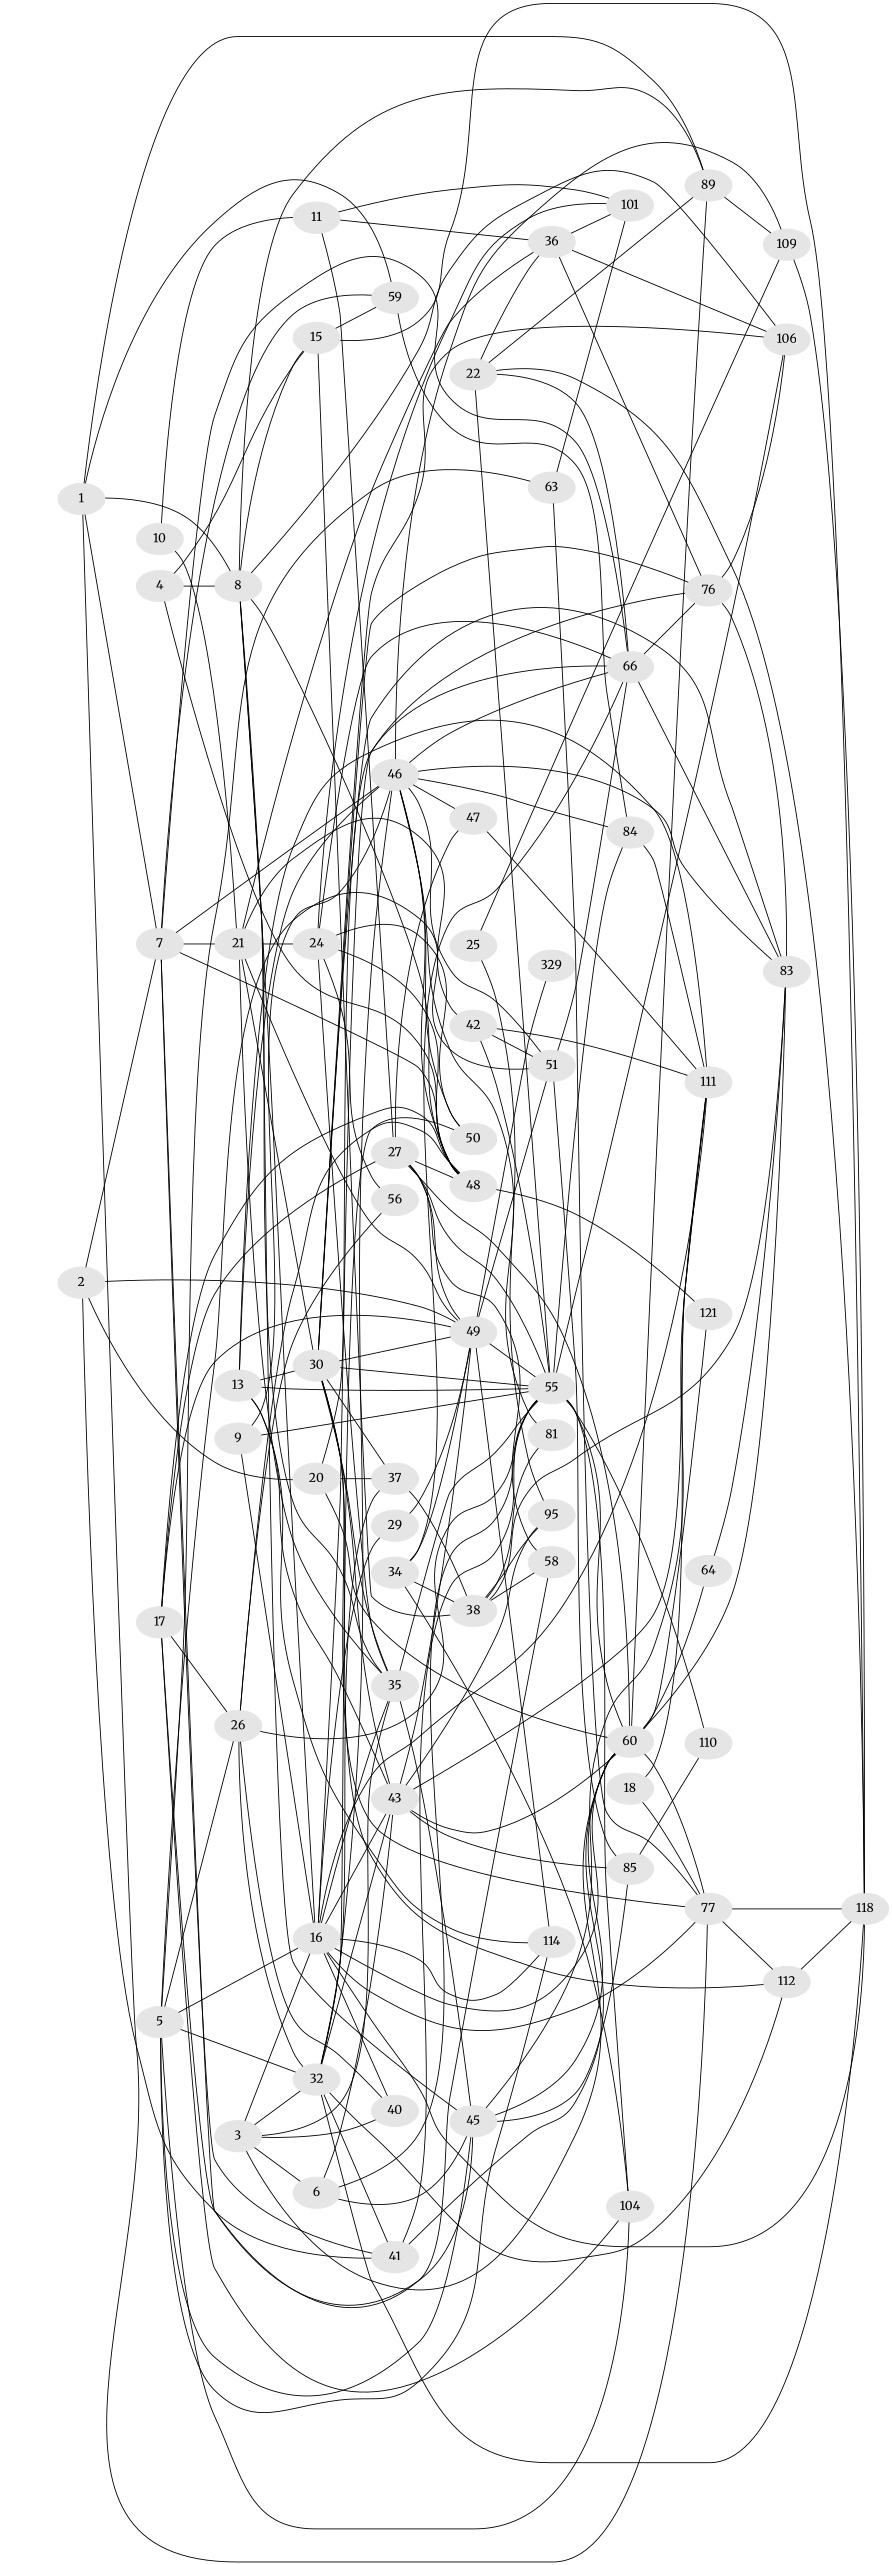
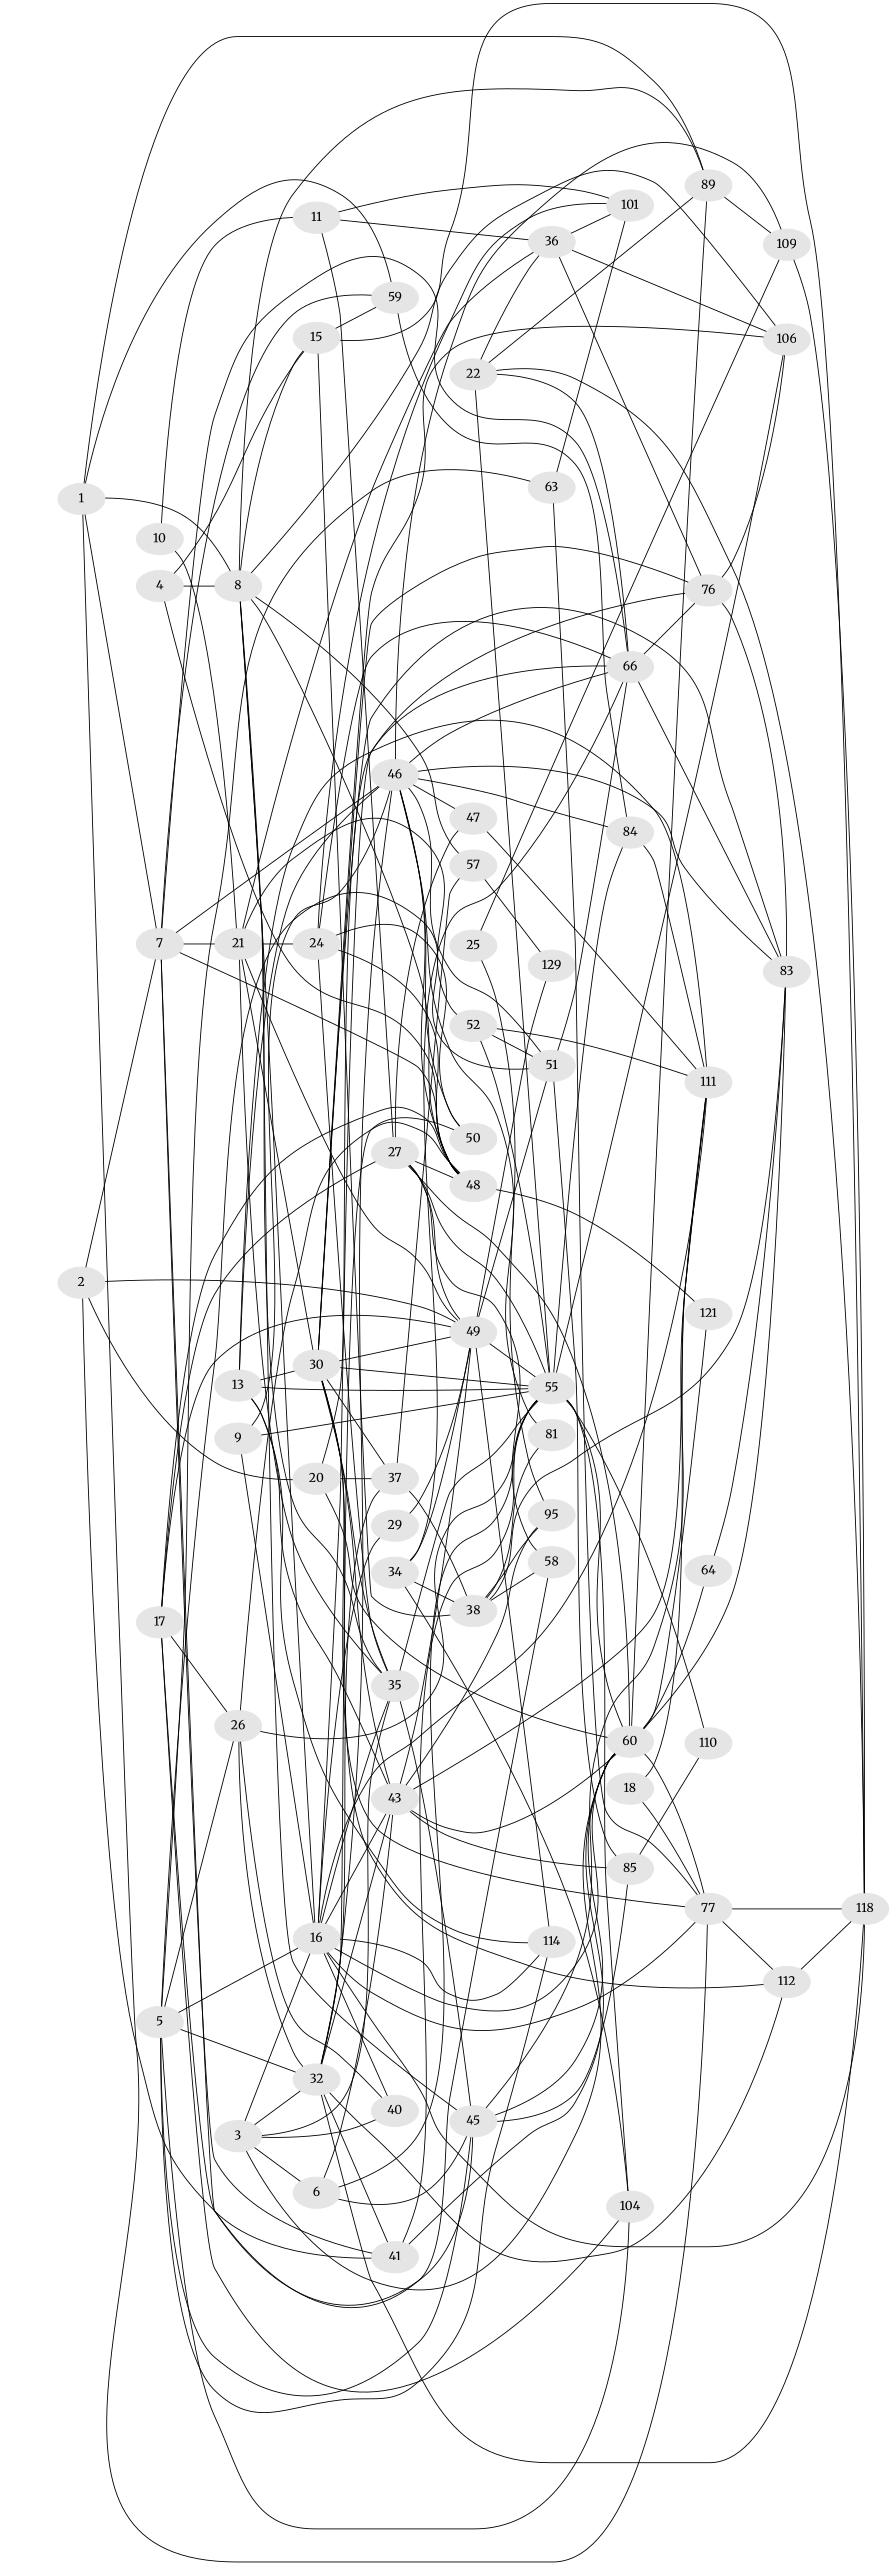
  graph {
    fontname=Merriweather
    rankdir=LR
    node [color=gray90 fontname=Merriweather style=filled]
    edge [fontname=Merriweather]
    7 [super="+134+12"]
    59 [super="+94"]
    41
    48 [super="+140+69"]
    45 [super="+122+54"]
    21 [super="+103+88"]
    46 [super="+139+113+108+99"]
    66 [super="+97"]
    1
    8 [super="+52+62"]
    77 [super="+120"]
    89
    16 [super="+31+79+28"]
    35 [super="+71"]
    15 [super="+93"]
+   57
    106 [super="+130"]
    84 [super="+107"]
    118
    112
    109 [super="+138"]
    2 [super="+14"]
    20
    49 [super="+61+65"]
    60 [super="+105+78"]
    37
    55 [super="+67+73+75"]
    51 [super="+74"]
    114
-   129 [label=329]
+   129
    3 [super="+82"]
    6 [super="+91"]
    32 [super="+128+135+98"]
    40 [super="+68"]
    43 [super="+119"]
    111 [super="+141+131"]
    29
    76 [super="+136"]
    50 [super="+92"]
    83
    121
    64
    4
    38 [super="+101+96"]
    5 [super="+19"]
    26 [super="+115"]
    63
    104
-   56
    85 [super="+102"]
    n51 [label=101]
    95
    110
    36 [super="+80"]
    30 [super="+116+39"]
    24 [super="+72"]
-   42
+   42 [label=52]
    47
    81
    9
    10
    11
    27 [super="+125+70"]
    58
    13 [super="+126+133"]
    17 [super="+87"]
    18
    22 [super="+137"]
    25
    34
    7 -- 59
    7 -- 41
    7 -- 48
    7 -- 45
    7 -- 21
    7 -- 46
    7 -- 66
    59 -- 84
    41 -- 60
    41 -- 55
    48 -- 121
    45 -- 60
    45 -- 111
    45 -- 85
    21 -- 35
    21 -- 49
    21 -- 36
    21 -- 30
    21 -- 24
    21 -- 42
    46 -- 48
    46 -- 66
    46 -- 84
    46 -- 109
    46 -- 51
    46 -- 50 [weight=2]
    46 -- 83
    46 -- 47
    46 -- 81
    66 -- 76
    66 -- 83
    1 -- 7
    1 -- 59
    1 -- 8
    1 -- 77
    1 -- 89
    8 -- 48
    8 -- 45 [weight=2]
    8 -- 89
    8 -- 16
    8 -- 35
    8 -- 15
+   8 -- 57
    8 -- 106
    77 -- 118
    77 -- 112
    89 -- 109
    16 -- 77
    16 -- 35
    16 -- 118
    16 -- 60
    16 -- 114
    16 -- 40 [weight=2]
    16 -- 43
    16 -- 111
    16 -- 29
    16 -- 76
    35 -- 45
    35 -- 55 [weight=2]
    15 -- 59
    15 -- 118
    15 -- 38
+   57 -- 129
    84 -- 111
    112 -- 118
    109 -- 118
    2 -- 7
    2 -- 41
    2 -- 20
    2 -- 49
    20 -- 66
    20 -- 60
    20 -- 37
    49 -- 55
    49 -- 51
    49 -- 114
    49 -- 129
    60 -- 77
    60 -- 89
    60 -- 83
    60 -- 121
    60 -- 64
+   37 -- 57
    37 -- 38
    55 -- 106 [weight=2]
    55 -- 84
    55 -- 60
    55 -- 104
    55 -- 110
    51 -- 66
    51 -- 85
    3 -- 16
    3 -- 35
    3 -- 60
    3 -- 6
    3 -- 32
    3 -- 40
    6 -- 45
    6 -- 55
    6 -- 43
    32 -- 41
    32 -- 46
    32 -- 118
    32 -- 112
    32 -- 37
    32 -- 43
    32 -- 50
    43 -- 49
    43 -- 60
    43 -- 111
    43 -- 85
    43 -- 95
    29 -- 49
    76 -- 106
    76 -- 83
    64 -- 83
    4 -- 48
    4 -- 8 [weight=2]
    4 -- 15
    38 -- 83
    38 -- 95
    38 -- 81
    38 -- 58
    5 -- 45
    5 -- 16
    5 -- 51
    5 -- 114
    5 -- 32
    5 -- 26
    5 -- 63
    5 -- 104
    26 -- 48
    26 -- 55
    26 -- 32
    26 -- 40
-   26 -- 56
    63 -- 77
    63 -- n51
    85 -- 110
    36 -- 106
    36 -- 76
    36 -- n51
    30 -- 77
    30 -- 35
    30 -- 106
    30 -- 112
    30 -- 49
    30 -- 37
    30 -- 55
    30 -- 43
    30 -- 76
    30 -- 83
    24 -- 48
    24 -- 66
    24 -- 35
    24 -- 50
-   24 -- 56
    24 -- n51
    42 -- 55
    42 -- 51
    42 -- 111
    47 -- 111
    9 -- 46
    9 -- 16
    9 -- 55
    10 -- 21
    10 -- 11
    11 -- n51
    11 -- 36
    11 -- 27
    27 -- 48
    27 -- 49
    27 -- 60
    27 -- 55
    27 -- 47
    27 -- 58
    13 -- 46
    13 -- 55
    13 -- 114
    13 -- 43
    13 -- 111
    13 -- 30
    17 -- 48
    17 -- 49
    17 -- 26
    17 -- 104
    17 -- 27
    17 -- 58
    18 -- 77
    18 -- 111
    22 -- 66
    22 -- 89
    22 -- 118
    22 -- 55 [weight=2]
    22 -- 36
    25 -- 109
    25 -- 95
    34 -- 66
    34 -- 49
    34 -- 38
    34 -- 104
  }
